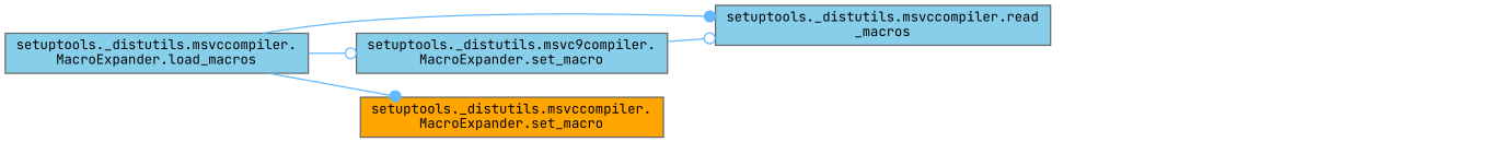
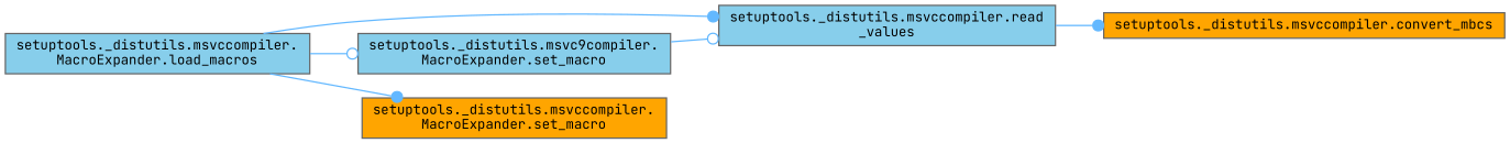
  digraph {
    fontname="JetBrains Mono"
    rankdir=LR
    node [color=grey40 fillcolor=skyblue fontname="JetBrains Mono" fontsize=10 shape=box style=filled]
    edge [arrowhead=dot color=steelblue1 fontname="JetBrains Mono" fontsize=10 labelfontname=Helvetica labelfontsize=10 style=solid]
    n1 [color=gray40 fontcolor=black height=0.2 label="setuptools._distutils.msvccompiler.\lMacroExpander.load_macros" width=0.4]
-   n2 [height=0.2 label="setuptools._distutils.msvccompiler.read\l_macros" width=0.4]
+   n2 [height=0.2 label="setuptools._distutils.msvccompiler.read\l_values" width=0.4]
    n3 [height=0.2 label="setuptools._distutils.msvc9compiler.\lMacroExpander.set_macro" width=0.4]
    n4 [fillcolor=orange height=0.2 label="setuptools._distutils.msvccompiler.\lMacroExpander.set_macro" width=0.4]
+   n5 [fillcolor=orange height=0.2 label="setuptools._distutils.msvccompiler.convert_mbcs" width=0.4]
    n1 -> n2
    n1 -> n3 [arrowhead=odot]
    n1 -> n4
+   n2 -> n5
    n3 -> n2 [arrowhead=odot]
  }
